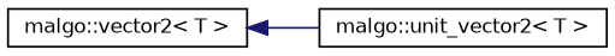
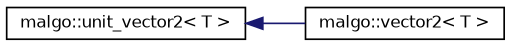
  digraph {
    rankdir=LR
    node [color=black fillcolor=white fontname=Helvetica fontsize=10 shape=record style=filled]
    n1 [height=0.2 label="malgo::vector2\< T \>" width=0.4]
    n2 [height=0.2 label="malgo::unit_vector2\< T \>" width=0.4]
-   n1 -> n2 [color=midnightblue dir=back fontname=Helvetica fontsize=10 labelfontname=Helvetica labelfontsize=10 style=solid]
+   n2 -> n1 [color=midnightblue dir=back fontname=Helvetica fontsize=10 labelfontname=Helvetica labelfontsize=10 style=solid]
  }
